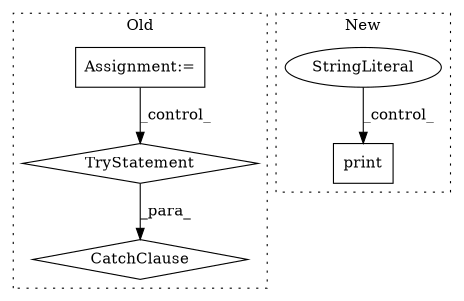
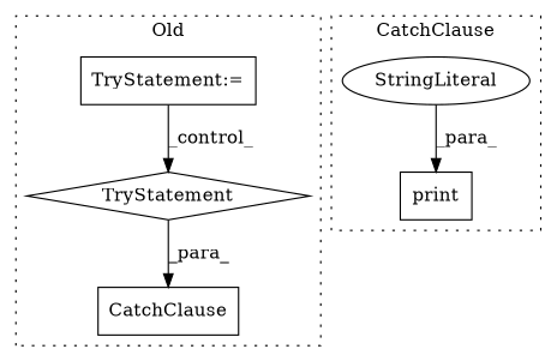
  digraph {
    node [shape=diamond]
-   n1 [a=12 l="15,2" label=CatchClause s="15421,15456"]
+   n1 [a=12 l="15,2" label=CatchClause s="15421,15456" shape=box]
    n2 [a=54 l=4 label=TryStatement s=15365]
-   n3 [a=7 l=1 label="Assignment:=" s=15384 shape=box]
+   n3 [a=7 l=1 label="TryStatement:=" s=15384 shape=box]
    n4 [a=32 l="6,1" label=print s="16299,16345" shape=box]
    n5 [a=45 l=40 label=StringLiteral s=16305 shape=ellipse]
    subgraph cluster_1 {
      label=Old
      style=dotted
      n1
      n2
      n3
    }
    subgraph cluster_2 {
-     label=New
+     label=CatchClause
      style=dotted
      n4
      n5
    }
    n2 -> n1 [label=_para_]
    n3 -> n2 [label=_control_]
-   n5 -> n4 [label=_control_]
+   n5 -> n4 [label=_para_]
  }
